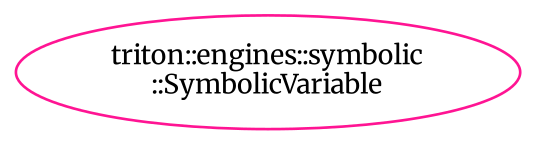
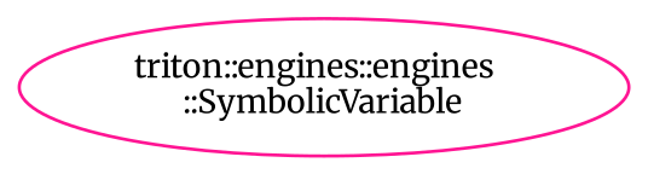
  digraph {
    rankdir=LR
    fontname=Merriweather
-   n1 [color=deeppink fillcolor=white fontname=Merriweather fontsize=10 height=0.2 label="triton::engines::symbolic\l::SymbolicVariable" shape=ellipse style=filled width=0.4]
+   n1 [color=deeppink fillcolor=white fontname=Merriweather fontsize=10 height=0.2 label="triton::engines::engines\l::SymbolicVariable" shape=ellipse style=filled width=0.4]
  }
